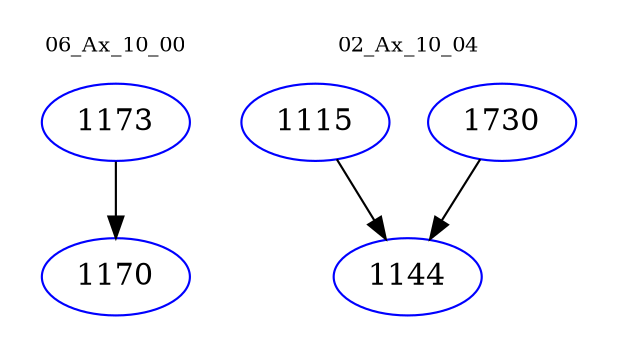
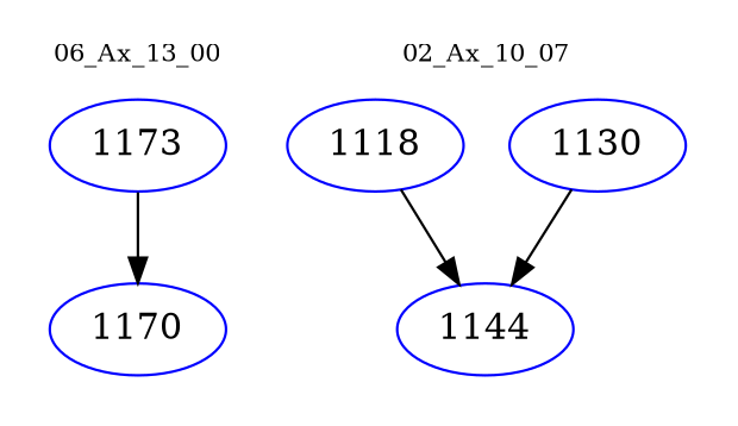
  digraph {
    node [color=blue]
    edge [color=black]
    n1 [label=1173]
    n2 [label=1170]
-   n3 [label=1730]
-   n4 [label=1115]
+   n3 [label=1130]
+   n4 [label=1118]
    n5 [label=1144]
    subgraph cluster_1 {
      color=white
      fontsize=10
-     label="06_Ax_10_00"
+     label="06_Ax_13_00"
      n1
      n2
    }
    subgraph cluster_2 {
      color=white
      fontsize=10
-     label="02_Ax_10_04"
+     label="02_Ax_10_07"
      n3
      n4
      n5
    }
    n1 -> n2
    n3 -> n5
    n4 -> n5
  }
